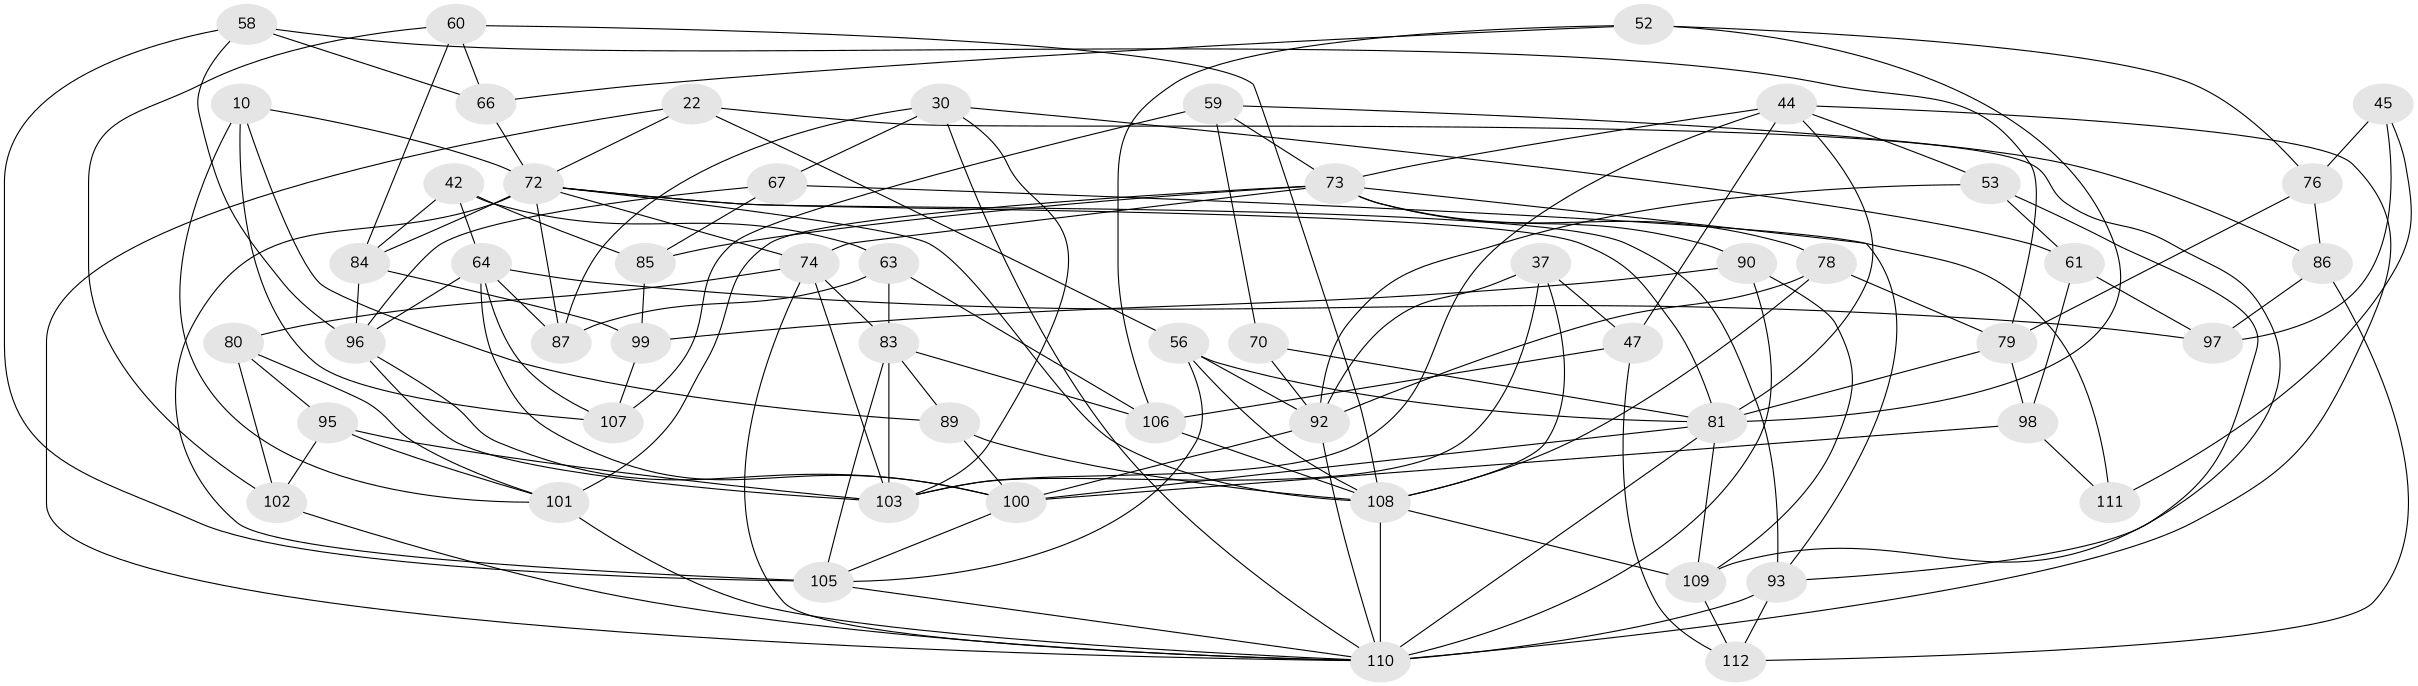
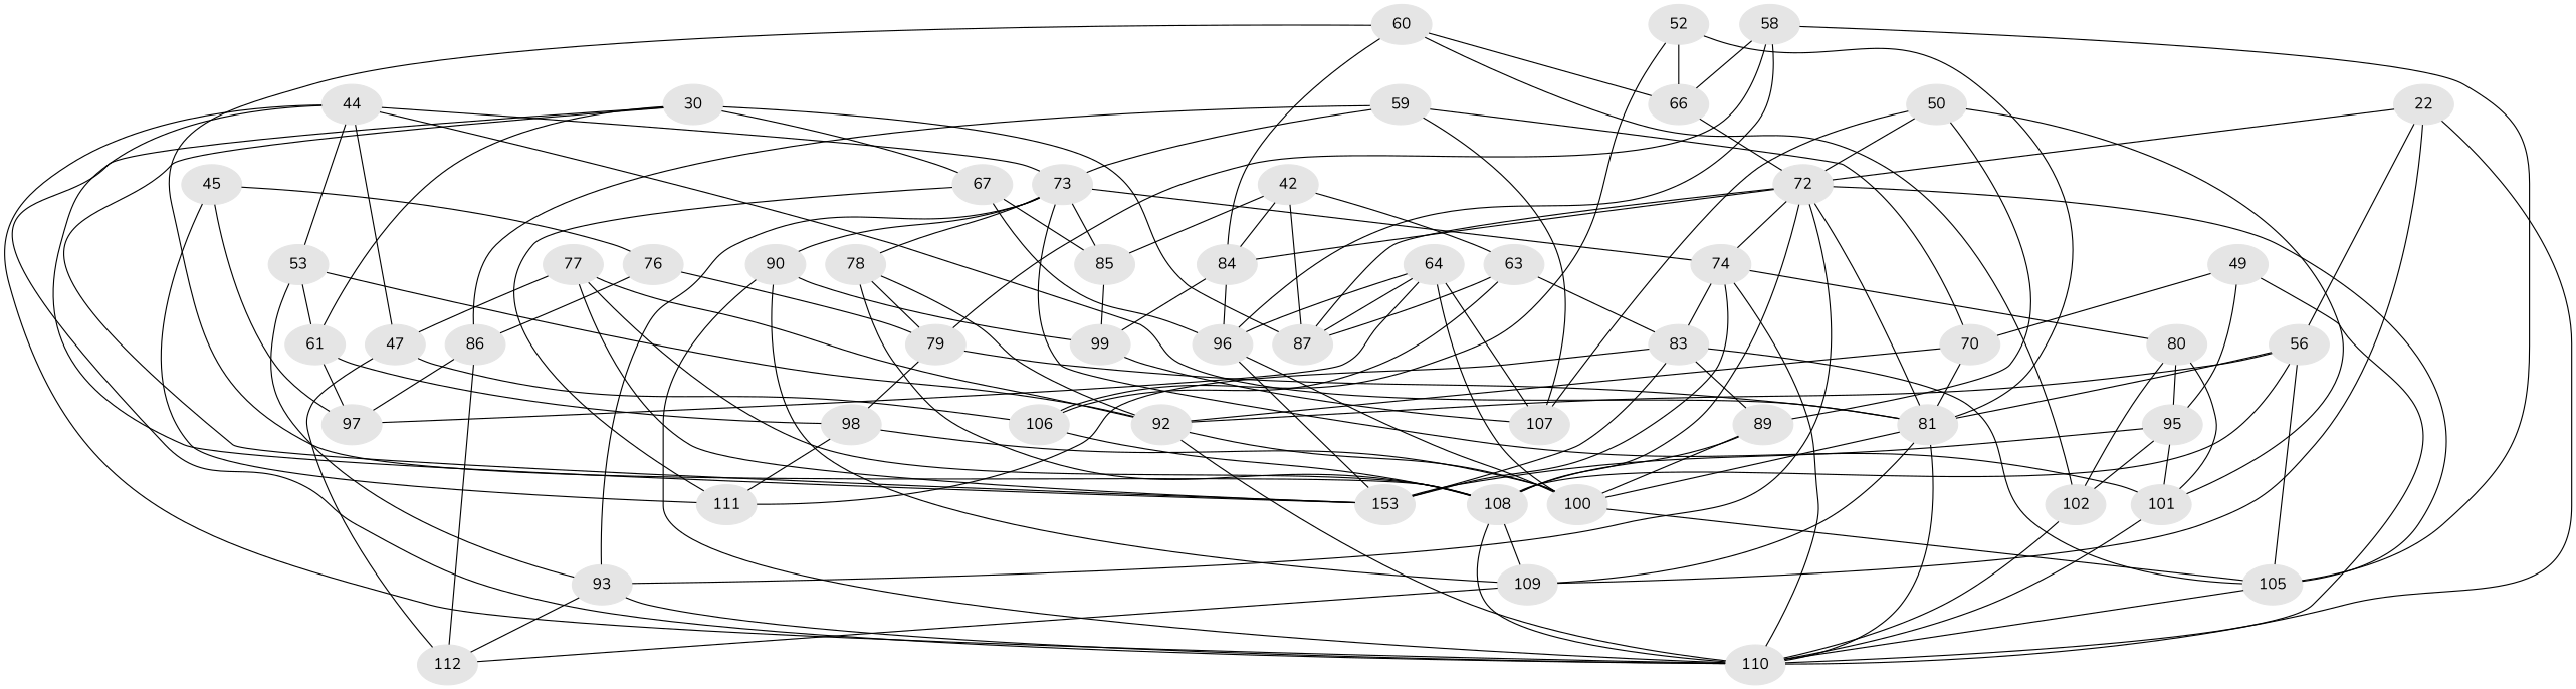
  graph {
    fontname=Nunito
    node [color=gray90 fontname=Nunito style=filled]
    edge [fontname=Nunito]
    56 [super="+14+43"]
    92 [super="+68"]
    108 [super="+75+55"]
    81 [super="+29+57"]
    105 [super="+5+71"]
    22
    72 [super="+3+25+38"]
    109 [super="+91"]
    110 [super="+24+104"]
    87 [super="+31"]
    84 [super="+54"]
    93 [super="+16"]
    74 [super="+10+36"]
    112
    30 [super="+17"]
    61
    67
-   103 [super="+65"]
+   103 [super="+65" label=153]
    97 [super="+94"]
    98
    85 [super="+39"]
    96 [super="+33"]
    111
-   37
+   37 [label=77]
    47
    106 [super="+82"]
    100 [super="+32"]
    42
    63
    64 [super="+46"]
    83 [super="+69"]
    107
    99
    44 [super="+34"]
    53
    73 [super="+6+19+51"]
    101 [super="+26"]
    78
    90
    76 [super="+35"]
    79
    86
    45
+   49
    70
    95
    102
-   50 [label=10]
+   50
    89
    52
    66
    58
    59
    60
    80
    56 -- 92 [weight=2]
    56 -- 108 [weight=3]
    56 -- 81
    56 -- 105
    92 -- 110
    92 -- 100 [weight=2]
    108 -- 109 [weight=2]
    108 -- 110
    81 -- 109
    81 -- 110 [weight=2]
    81 -- 100 [weight=2]
    105 -- 110
    22 -- 56
    22 -- 72
    22 -- 109
    22 -- 110
    72 -- 108
    72 -- 81
    72 -- 105 [weight=2]
    72 -- 87 [weight=2]
    72 -- 84
    72 -- 93 [weight=2]
    72 -- 74 [weight=2]
    109 -- 112
    84 -- 96 [weight=2]
    84 -- 99
    93 -- 110 [weight=3]
    93 -- 112
    74 -- 110
    74 -- 103
    74 -- 83
    74 -- 80
    30 -- 110
    30 -- 87 [weight=2]
    30 -- 61
    30 -- 67
    30 -- 103
    61 -- 97
    61 -- 98
    67 -- 85
    67 -- 96
    67 -- 111
    98 -- 111
    98 -- 100
    85 -- 99
    96 -- 103
    96 -- 100
    37 -- 92
    37 -- 108
    37 -- 103
    37 -- 47
    47 -- 112
    47 -- 106
    106 -- 108
    100 -- 105
    42 -- 84
    42 -- 85
    42 -- 63
-   42 -- 64
+   42 -- 87
    63 -- 87
    63 -- 106
    63 -- 83
    64 -- 87
    64 -- 97 [weight=2]
    64 -- 96
    64 -- 100 [weight=2]
    64 -- 107
    83 -- 105 [weight=2]
    83 -- 103 [weight=2]
-   83 -- 106
+   83 -- 111
    83 -- 89
    99 -- 107
    44 -- 81
    44 -- 110
    44 -- 103
    44 -- 47
    44 -- 53
    44 -- 73
    53 -- 92
    53 -- 93
    53 -- 61
    73 -- 93
    73 -- 74 [weight=2]
    73 -- 85 [weight=3]
    73 -- 101 [weight=2]
    73 -- 78
    73 -- 90
    101 -- 110
    78 -- 92
    78 -- 108
    78 -- 79
    90 -- 109
    90 -- 110
    90 -- 99
    76 -- 79
    76 -- 86
    79 -- 81
    79 -- 98
    86 -- 112
    86 -- 97
    45 -- 97
    45 -- 111
    45 -- 76
+   49 -- 110
+   49 -- 70
+   49 -- 95
    70 -- 92
    70 -- 81
    95 -- 103
    95 -- 101
    95 -- 102
    102 -- 110
    50 -- 72
    50 -- 107
    50 -- 101
    50 -- 89
    89 -- 108
    89 -- 100
    52 -- 81
    52 -- 106
-   52 -- 76
    52 -- 66
    66 -- 72
    58 -- 105
    58 -- 96
    58 -- 79
    58 -- 66
    59 -- 107
    59 -- 73
    59 -- 86
    59 -- 70
    60 -- 108
    60 -- 84
    60 -- 102
    60 -- 66
    80 -- 101
    80 -- 95
    80 -- 102
  }
